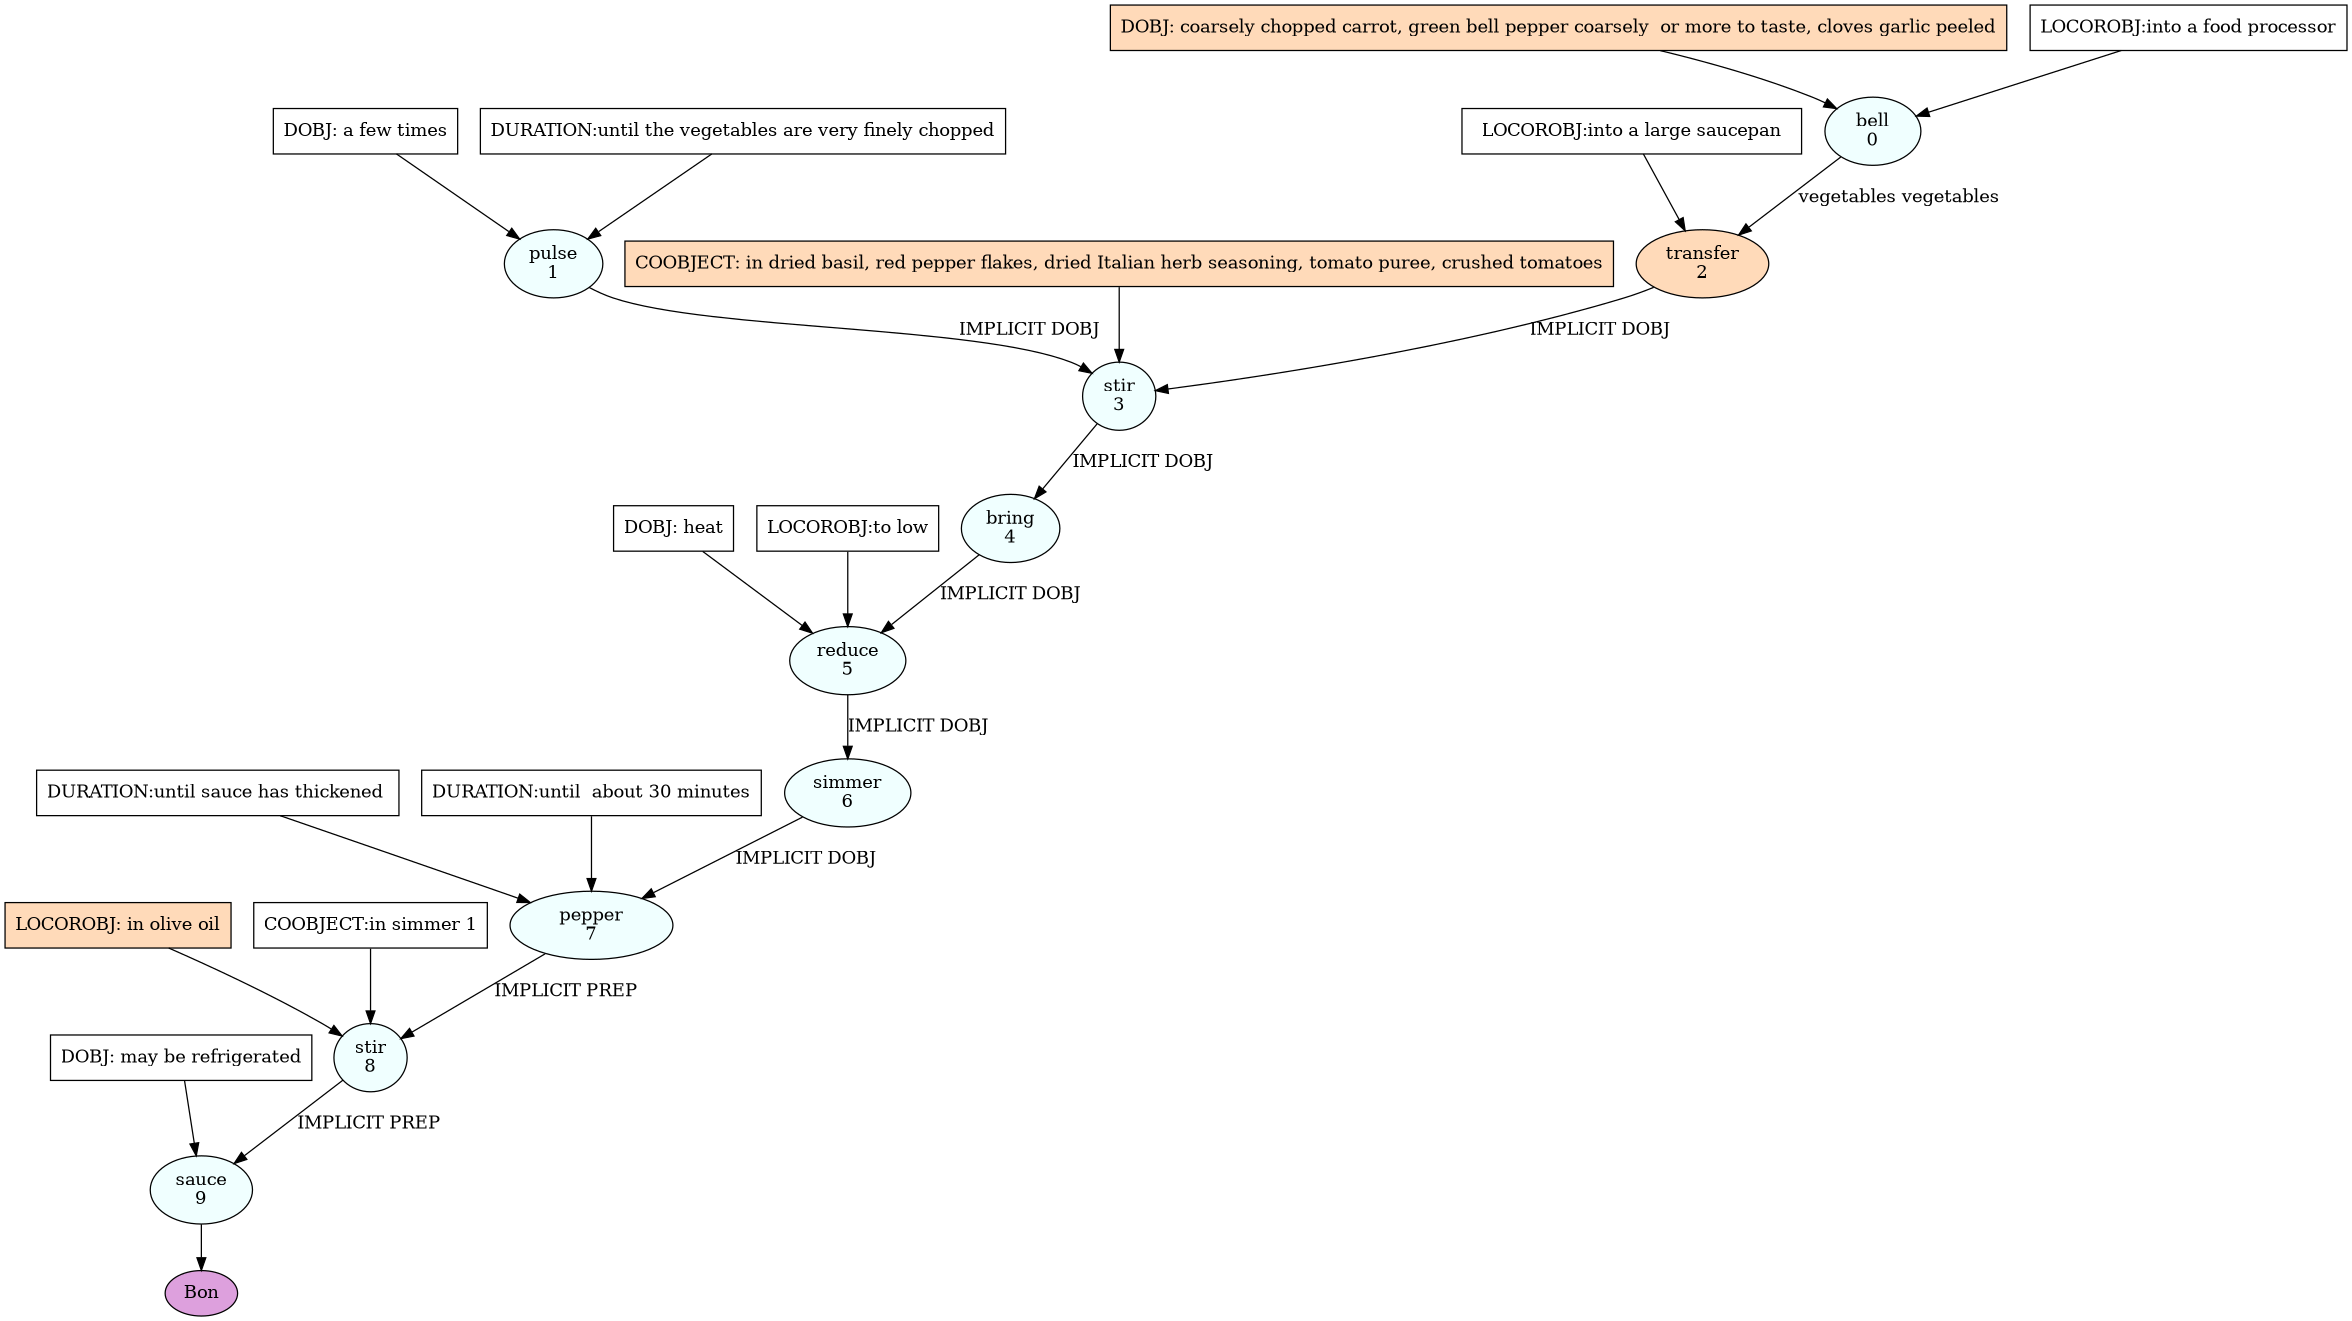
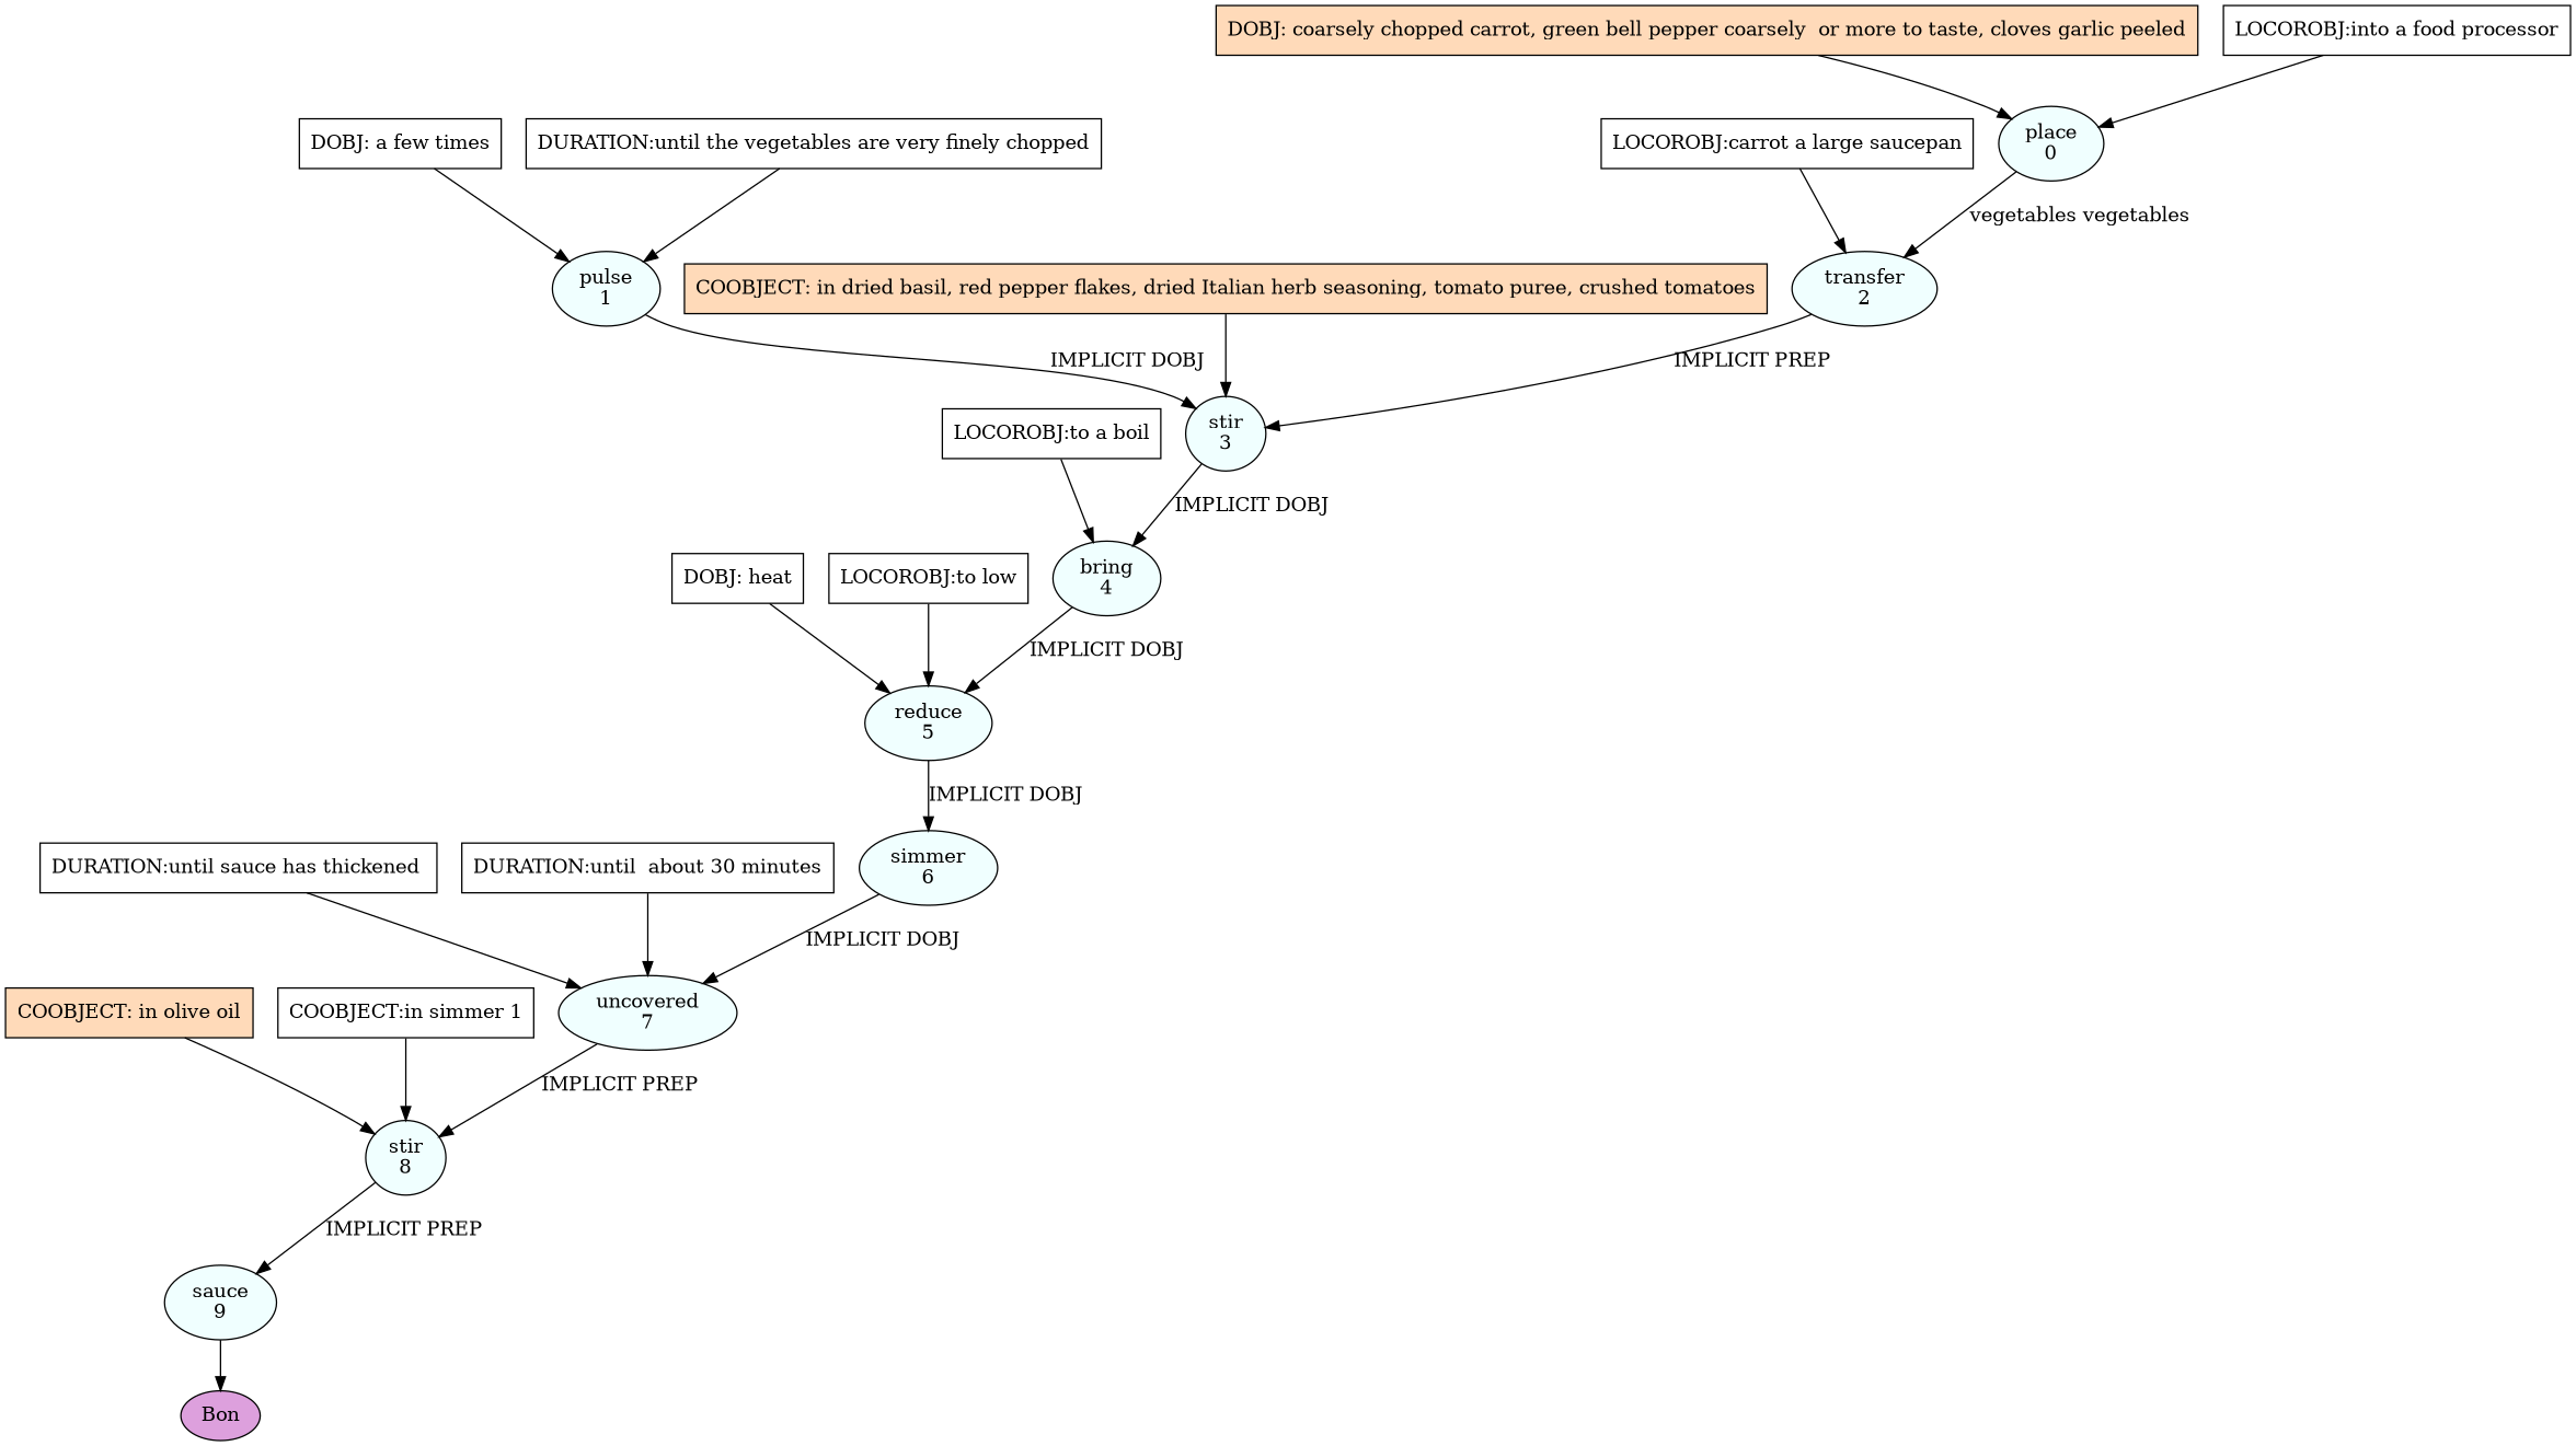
  digraph {
    node [fillcolor=white shape=box style=filled]
-   n1 [fillcolor=azure label="bell\n0" shape=oval]
-   n2 [fillcolor=peachpuff label="transfer\n2" shape=oval]
+   n1 [fillcolor=azure label="place\n0" shape=oval]
+   n2 [fillcolor=azure label="transfer\n2" shape=oval]
    n3 [fillcolor=azure label="stir\n3" shape=oval]
    n4 [fillcolor=azure label="pulse\n1" shape=oval]
    n5 [fillcolor=azure label="bring\n4" shape=oval]
    n6 [fillcolor=azure label="reduce\n5" shape=oval]
    n7 [fillcolor=azure label="simmer\n6" shape=oval]
-   n8 [fillcolor=azure label="pepper\n7" shape=oval]
+   n8 [fillcolor=azure label="uncovered\n7" shape=oval]
    n9 [fillcolor=azure label="stir\n8" shape=oval]
    n10 [fillcolor=azure label="sauce\n9" shape=oval]
    n11 [fillcolor=plum label=Bon shape=oval]
    n12 [fillcolor=peachpuff label="DOBJ: coarsely chopped carrot, green bell pepper coarsely  or more to taste, cloves garlic peeled"]
    n13 [label="LOCOROBJ:into a food processor"]
    n14 [label="DOBJ: a few times"]
    n15 [label="DURATION:until the vegetables are very finely chopped"]
-   n16 [label="LOCOROBJ:into a large saucepan"]
+   n16 [label="LOCOROBJ:carrot a large saucepan"]
    n17 [fillcolor=peachpuff label="COOBJECT: in dried basil, red pepper flakes, dried Italian herb seasoning, tomato puree, crushed tomatoes"]
+   n18 [label="LOCOROBJ:to a boil"]
    n19 [label="DOBJ: heat"]
    n20 [label="LOCOROBJ:to low"]
    n21 [label="DURATION:until sauce has thickened "]
    n22 [label="DURATION:until  about 30 minutes"]
-   n23 [fillcolor=peachpuff label="LOCOROBJ: in olive oil"]
+   n23 [fillcolor=peachpuff label="COOBJECT: in olive oil"]
    n24 [label="COOBJECT:in simmer 1"]
-   n25 [label="DOBJ: may be refrigerated"]
    n1 -> n2 [label="vegetables vegetables"]
-   n2 -> n3 [label="IMPLICIT DOBJ"]
+   n2 -> n3 [label="IMPLICIT PREP"]
    n3 -> n5 [label="IMPLICIT DOBJ"]
    n4 -> n3 [label="IMPLICIT DOBJ"]
    n5 -> n6 [label="IMPLICIT DOBJ"]
    n6 -> n7 [label="IMPLICIT DOBJ"]
    n7 -> n8 [label="IMPLICIT DOBJ"]
    n8 -> n9 [label="IMPLICIT PREP"]
    n9 -> n10 [label="IMPLICIT PREP"]
    n10 -> n11
    n12 -> n1
    n13 -> n1
    n14 -> n4
    n15 -> n4
    n16 -> n2
    n17 -> n3
+   n18 -> n5
    n19 -> n6
    n20 -> n6
    n21 -> n8
    n22 -> n8
    n23 -> n9
    n24 -> n9
-   n25 -> n10
  }
